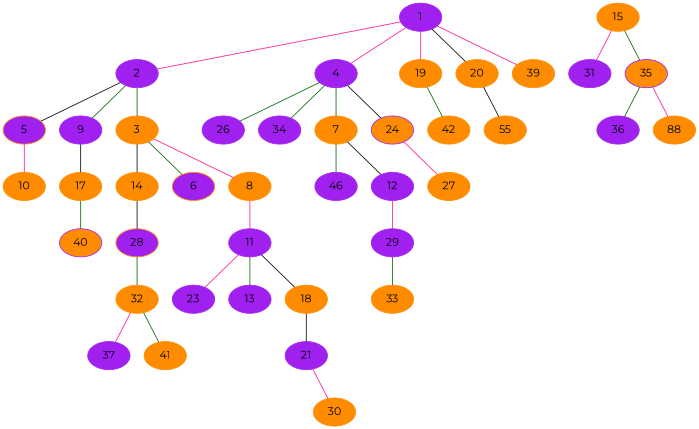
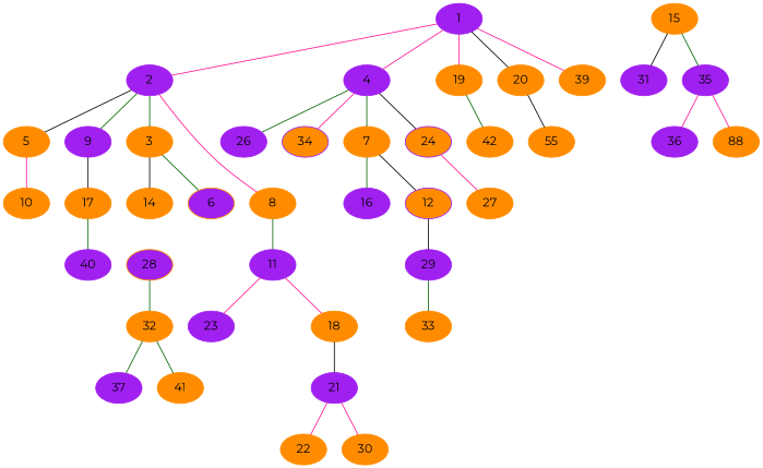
  graph {
    fontname=Montserrat
    node [color=darkorange fontname=Montserrat style=filled]
    edge [color=deeppink fontname=Montserrat weight=1.0]
    1 [color=purple]
    2 [color=purple]
    4 [color=purple]
    19
    20
    39
    3
-   5 [fillcolor=purple]
+   5
    8
    9 [color=purple]
    7
    24 [color=purple fillcolor=darkorange]
    26 [color=purple]
-   34 [color=purple]
+   34 [color=purple fillcolor=darkorange]
    42
    n16 [label=55]
    6 [fillcolor=purple]
    14
    10
    11 [color=purple]
    17
    28 [fillcolor=purple]
    37 [color=purple]
    32
    41
-   16 [color=purple label=46]
-   12 [color=purple]
+   16 [color=purple]
+   12 [color=purple fillcolor=darkorange]
    27
    31 [color=purple]
    15
-   35 [color=purple fillcolor=darkorange]
+   35 [color=purple]
    29 [color=purple]
-   13 [color=purple]
    18
    23 [color=purple]
-   40 [color=purple fillcolor=darkorange]
+   40 [color=purple]
    21 [color=purple]
    33
    36 [color=purple]
    n40 [label=88]
+   22
    30
    1 -- 2
    1 -- 4
    1 -- 19
    1 -- 20 [color=black]
    1 -- 39
    2 -- 3 [color=darkgreen]
    2 -- 5 [color=black]
-   3 -- 8
+   2 -- 8
    2 -- 9 [color=darkgreen]
    4 -- 7 [color=darkgreen]
    4 -- 24 [color=black]
    4 -- 26 [color=darkgreen]
-   4 -- 34 [color=darkgreen]
+   4 -- 34
    19 -- 42 [color=darkgreen]
    20 -- n16 [color=black]
    3 -- 6 [color=darkgreen]
    3 -- 14 [color=black weight=2.0]
    5 -- 10 [weight=2.0]
-   8 -- 11
+   8 -- 11 [color=darkgreen]
    9 -- 17 [color=black]
    7 -- 16 [color=darkgreen weight=5.0]
    7 -- 12 [color=black]
    24 -- 27 [weight=2.0]
-   14 -- 28 [color=black]
-   11 -- 13 [color=darkgreen]
-   11 -- 18 [color=black]
+   11 -- 18
    11 -- 23
    17 -- 40 [color=darkgreen]
    28 -- 32 [color=darkgreen]
-   32 -- 37
+   32 -- 37 [color=darkgreen]
    32 -- 41 [color=darkgreen]
-   12 -- 29
-   15 -- 31
+   12 -- 29 [color=black]
+   15 -- 31 [color=black]
    15 -- 35 [color=darkgreen]
-   35 -- 36 [color=darkgreen]
+   35 -- 36
    35 -- n40
    29 -- 33 [color=darkgreen]
    18 -- 21 [color=black]
+   21 -- 22
    21 -- 30
  }
